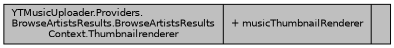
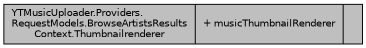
  digraph {
    rankdir=LR
-   n1 [color=black fillcolor=grey75 fontcolor=black fontname=Helvetica fontsize=10 height=0.2 label="{YTMusicUploader.Providers.\lBrowseArtistsResults.BrowseArtistsResults\lContext.Thumbnailrenderer\n|+ musicThumbnailRenderer\l|}" shape=record style=filled width=0.4]
+   n1 [color=black fillcolor=grey75 fontcolor=black fontname=Helvetica fontsize=10 height=0.2 label="{YTMusicUploader.Providers.\lRequestModels.BrowseArtistsResults\lContext.Thumbnailrenderer\n|+ musicThumbnailRenderer\l|}" shape=record style=filled width=0.4]
  }
